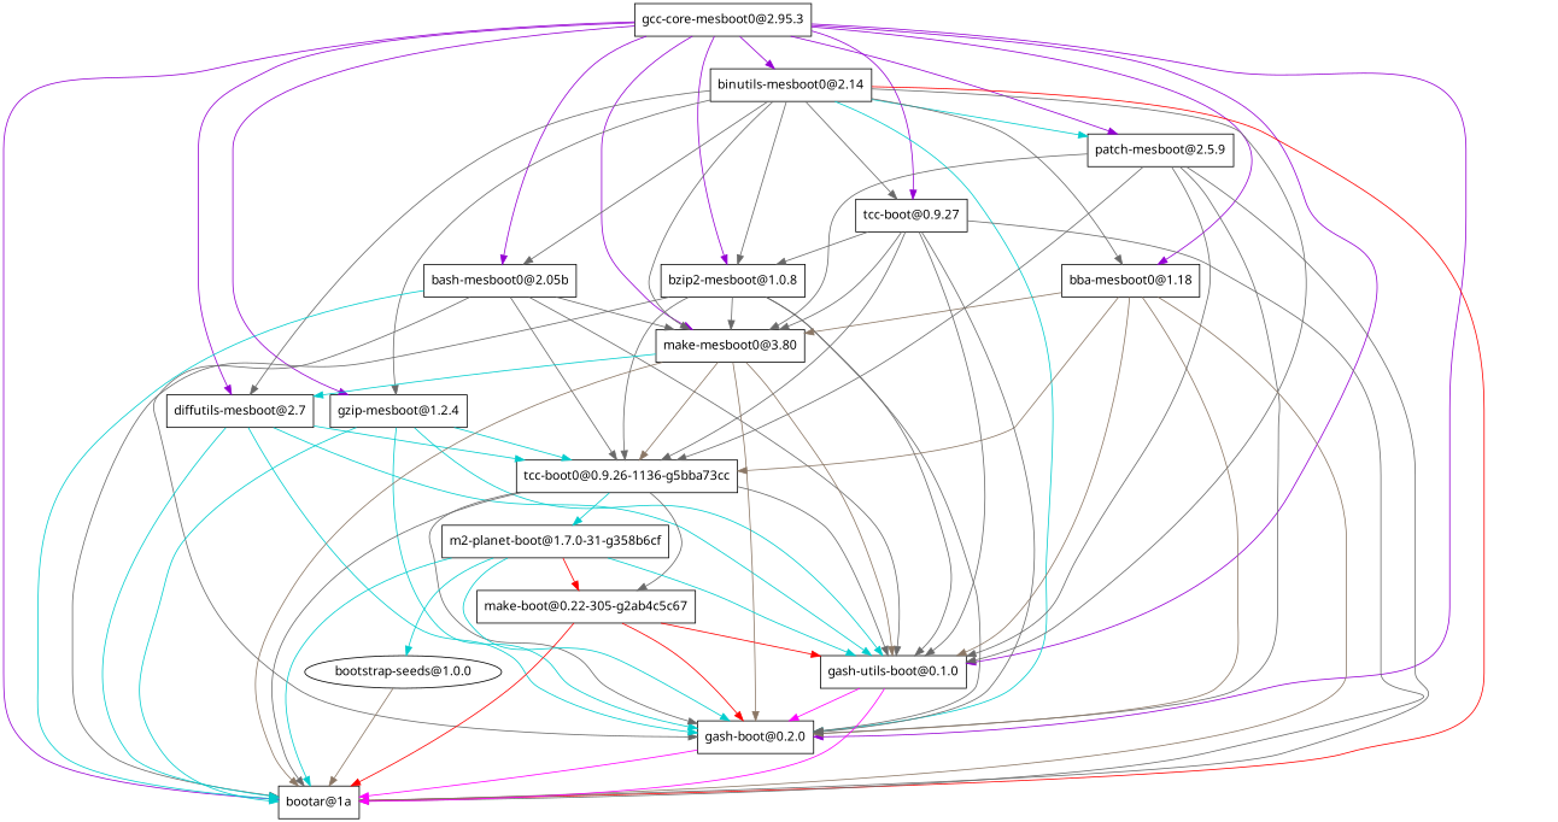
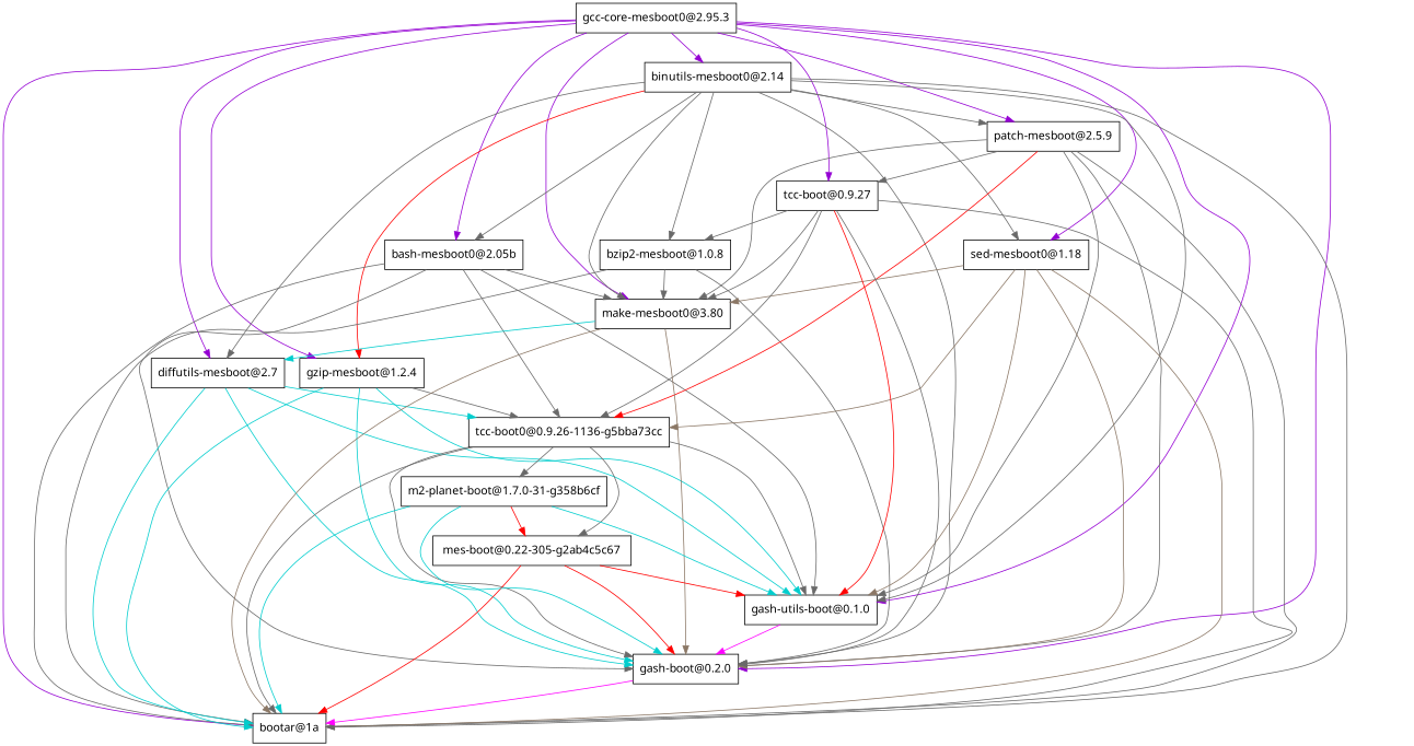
  digraph {
    node [fontname=sans shape=box]
    edge [color=dimgrey]
    n1 [label="gcc-core-mesboot0@2.95.3"]
    n2 [label="binutils-mesboot0@2.14"]
    n3 [label="bash-mesboot0@2.05b"]
    n4 [label="bzip2-mesboot@1.0.8"]
    n5 [label="diffutils-mesboot@2.7"]
    n6 [label="gzip-mesboot@1.2.4"]
    n7 [label="patch-mesboot@2.5.9"]
-   n8 [label="bba-mesboot0@1.18"]
+   n8 [label="sed-mesboot0@1.18"]
    n9 [label="tcc-boot@0.9.27"]
    n10 [label="make-mesboot0@3.80"]
    n11 [label="gash-boot@0.2.0"]
    n12 [label="gash-utils-boot@0.1.0"]
    n13 [label="bootar@1a"]
    n14 [label="tcc-boot0@0.9.26-1136-g5bba73cc"]
-   n15 [label="make-boot@0.22-305-g2ab4c5c67"]
+   n15 [label="mes-boot@0.22-305-g2ab4c5c67"]
    n16 [label="m2-planet-boot@1.7.0-31-g358b6cf"]
-   n17 [label="bootstrap-seeds@1.0.0" shape=ellipse]
    n1 -> n2 [color=darkviolet]
    n1 -> n3 [color=darkviolet]
-   n1 -> n4 [color=darkviolet]
    n1 -> n5 [color=darkviolet]
    n1 -> n6 [color=darkviolet]
    n1 -> n7 [color=darkviolet]
    n1 -> n8 [color=darkviolet]
    n1 -> n9 [color=darkviolet]
    n1 -> n10 [color=darkviolet]
    n1 -> n11 [color=darkviolet]
    n1 -> n12 [color=darkviolet]
    n1 -> n13 [color=darkviolet]
    n2 -> n3
    n2 -> n4
    n2 -> n5
-   n2 -> n6
-   n2 -> n7 [color=cyan3]
+   n2 -> n6 [color=red]
+   n2 -> n7
    n2 -> n8
-   n2 -> n9
+   n7 -> n9
    n2 -> n10
-   n2 -> n11 [color=cyan3]
+   n2 -> n11
    n2 -> n12
-   n2 -> n13 [color=red]
+   n2 -> n13
    n3 -> n10
    n3 -> n11
    n3 -> n12
-   n3 -> n13 [color=cyan3]
+   n3 -> n13
    n3 -> n14
    n4 -> n10
    n4 -> n11
-   n4 -> n12
    n4 -> n13
-   n4 -> n14
    n5 -> n11 [color=cyan3]
    n5 -> n12 [color=cyan3]
    n5 -> n13 [color=cyan3]
    n5 -> n14 [color=cyan3]
    n6 -> n11 [color=cyan3]
    n6 -> n12 [color=cyan3]
    n6 -> n13 [color=cyan3]
-   n6 -> n14 [color=cyan3]
+   n6 -> n14
    n7 -> n10
    n7 -> n11
    n7 -> n12
    n7 -> n13
-   n7 -> n14
+   n7 -> n14 [color=red]
    n8 -> n10 [color=peachpuff4]
    n8 -> n11 [color=peachpuff4]
    n8 -> n12 [color=peachpuff4]
    n8 -> n13 [color=peachpuff4]
    n8 -> n14 [color=peachpuff4]
    n9 -> n4
    n9 -> n10
    n9 -> n11
-   n9 -> n12
+   n9 -> n12 [color=red]
    n9 -> n13
    n9 -> n14
    n10 -> n5 [color=cyan3]
    n10 -> n11 [color=peachpuff4]
-   n10 -> n12 [color=peachpuff4]
    n10 -> n13 [color=peachpuff4]
-   n10 -> n14 [color=peachpuff4]
    n11 -> n13 [color=magenta]
    n12 -> n11 [color=magenta]
-   n12 -> n13 [color=magenta]
    n14 -> n11
    n14 -> n12
    n14 -> n13
    n14 -> n15
-   n14 -> n16 [color=cyan3]
+   n14 -> n16
    n15 -> n11 [color=red]
    n15 -> n12 [color=red]
    n15 -> n13 [color=red]
    n16 -> n11 [color=cyan3]
    n16 -> n12 [color=cyan3]
    n16 -> n13 [color=cyan3]
    n16 -> n15 [color=red]
-   n16 -> n17 [color=cyan3]
-   n17 -> n13 [color=peachpuff4]
  }
